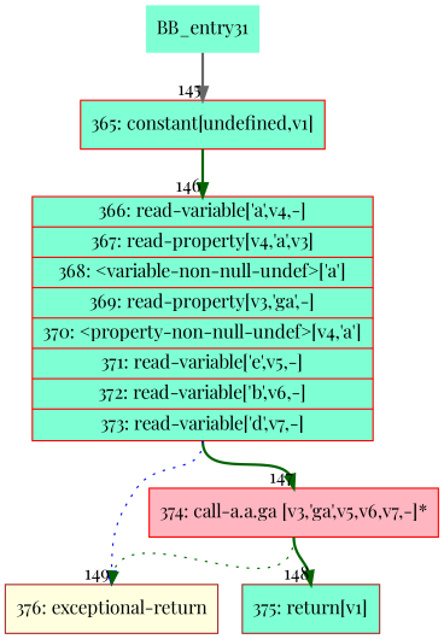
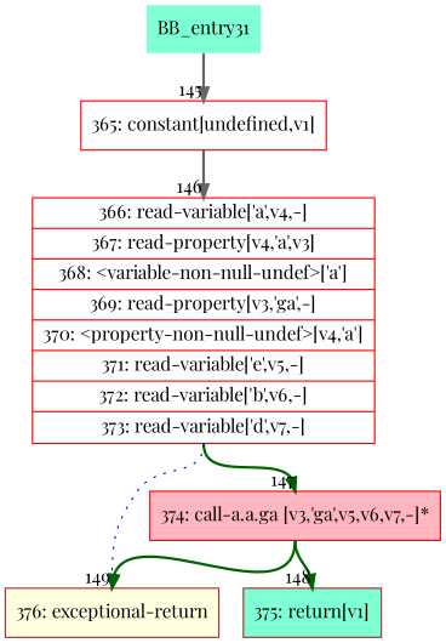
  digraph {
    fontname="Playfair Display"
    rankdir=TD
    node [color=red fillcolor=aquamarine fontname="Playfair Display" shape=record style=filled]
    edge [color=darkgreen fontname="Playfair Display" headport=n style=bold tailport=s]
    n1 [label=BB_entry31 shape=none]
-   n2 [label="{365: constant[undefined,v1]}"]
-   n3 [label="{366: read-variable['a',v4,-]|367: read-property[v4,'a',v3]|368: \<variable-non-null-undef\>['a']|369: read-property[v3,'ga',-]|370: \<property-non-null-undef\>[v4,'a']|371: read-variable['e',v5,-]|372: read-variable['b',v6,-]|373: read-variable['d',v7,-]}"]
+   n2 [fillcolor=white label="{365: constant[undefined,v1]}"]
+   n3 [fillcolor=white label="{366: read-variable['a',v4,-]|367: read-property[v4,'a',v3]|368: \<variable-non-null-undef\>['a']|369: read-property[v3,'ga',-]|370: \<property-non-null-undef\>[v4,'a']|371: read-variable['e',v5,-]|372: read-variable['b',v6,-]|373: read-variable['d',v7,-]}"]
    n4 [fillcolor=lightpink label="{374: call-a.a.ga [v3,'ga',v5,v6,v7,-]*}"]
    n5 [color=brown fillcolor=lightyellow label="{376: exceptional-return}"]
    n6 [color=brown label="{375: return[v1]}"]
    n1 -> n2 [color=gray40 headlabel="    145"]
-   n2 -> n3 [headlabel="      146"]
+   n2 -> n3 [color=gray40 headlabel="      146"]
    n3 -> n4 [headlabel="      147"]
    n3 -> n5 [color=blue headlabel="      149" style=dotted]
-   n4 -> n5 [style=dotted]
+   n4 -> n5
    n4 -> n6 [headlabel="      148"]
  }
